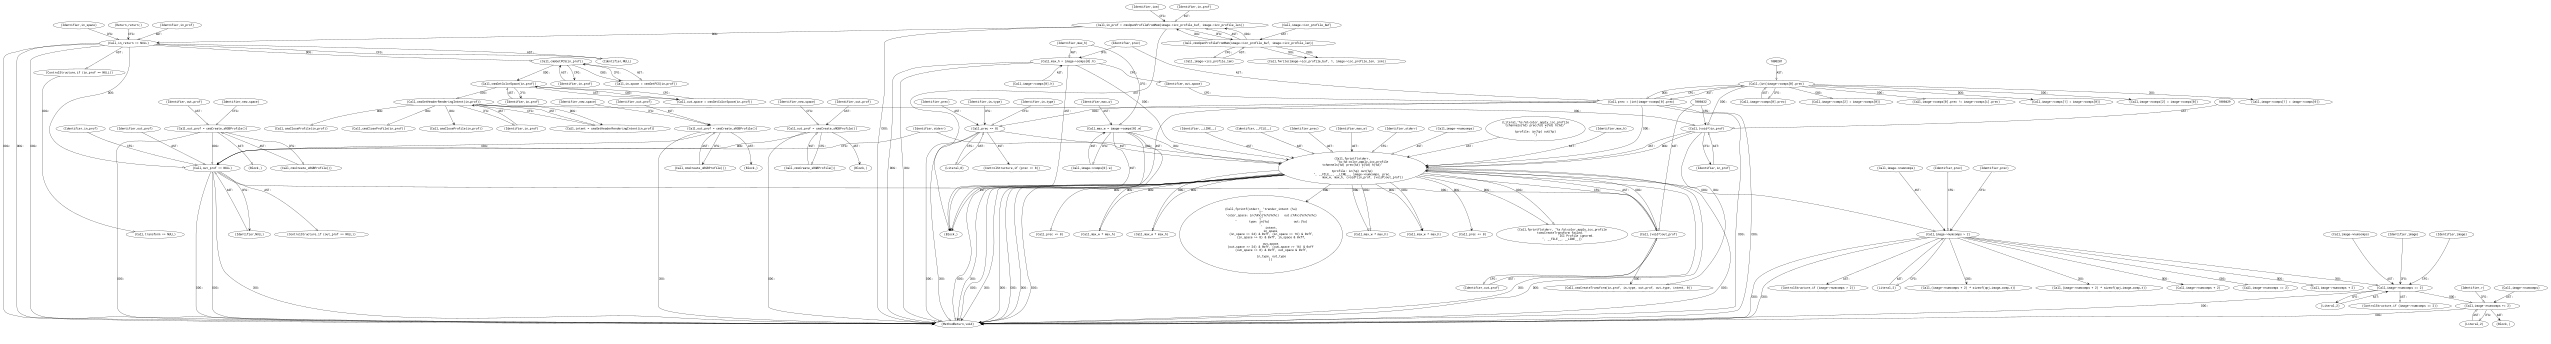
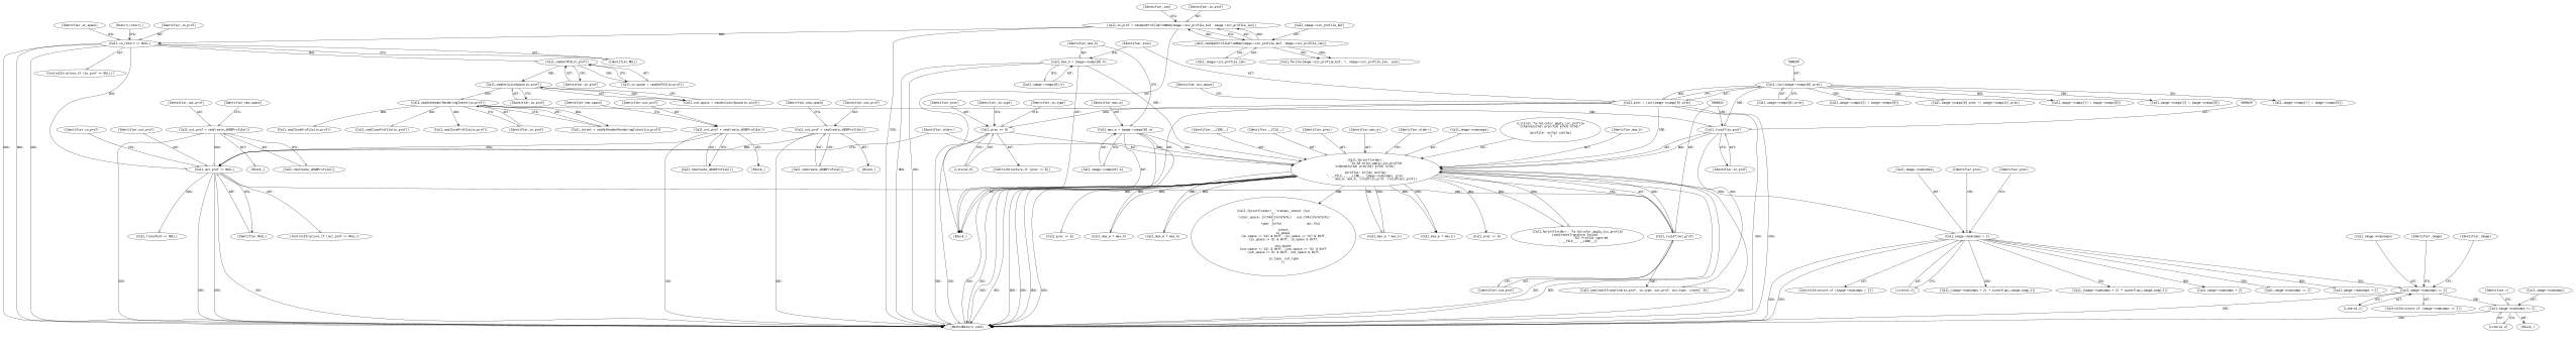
  digraph {
    fontname="Roboto Mono"
    node [fontname="Roboto Mono"]
    edge [arrowhead=onormal fontname="Roboto Mono"]
    n1 [label="(Call,image->numcomps == 2)"]
    n2 [label="(Call,image->numcomps += 2)"]
    n3 [label="(MethodReturn,void)"]
    n4 [label="(Literal,2)"]
    n5 [label="(ControlStructure,if (image->numcomps == 2))"]
    n6 [label="(Block,)"]
    n7 [label="(Literal,2)"]
    n8 [label="(Call,image->numcomps > 2)"]
    n9 [label="(ControlStructure,if (image->numcomps > 2))"]
    n10 [label="(Literal,2)"]
    n11 [label="(Call,(image->numcomps + 2) * sizeof(opj_image_comp_t))"]
    n12 [label="(Call,(image->numcomps + 2) * sizeof(opj_image_comp_t))"]
    n13 [label="(Call,image->numcomps + 2)"]
    n14 [label="(Call,image->numcomps == 2)"]
    n15 [label="(Call,image->numcomps + 2)"]
    n16 [label="(Call,fprintf(stderr,\n            \"%s:%d:color_apply_icc_profile\n\tchannels(%d) prec(%d) w(%d) h(%d)\"\n            \"\n\tprofile: in(%p) out(%p)\n\", __FILE__, __LINE__, image->numcomps, prec,\n            max_w, max_h, (void*)in_prof, (void*)out_prof))"]
    n17 [label="(Call,(void*)out_prof)"]
    n18 [label="(Call,prec <= 8)"]
    n19 [label="(Call,max_w * max_h)"]
    n20 [label="(Call,max_w * max_h)"]
    n21 [label="(Call,fprintf(stderr, \"\trender_intent (%u)\n\t\"\n            \"color_space: in(%#x)(%c%c%c%c)   out:(%#x)(%c%c%c%c)\n\t\"\n            \"       type: in(%u)              out:(%u)\n\",\n            intent,\n            in_space,\n            (in_space >> 24) & 0xff, (in_space >> 16) & 0xff,\n            (in_space >> 8) & 0xff, in_space & 0xff,\n\n            out_space,\n            (out_space >> 24) & 0xff, (out_space >> 16) & 0xff,\n            (out_space >> 8) & 0xff, out_space & 0xff,\n\n            in_type, out_type\n           ))"]
    n22 [label="(Call,max_w * max_h)"]
    n23 [label="(Call,max_w * max_h)"]
    n24 [label="(Block,)"]
    n25 [label="(Call,prec <= 8)"]
    n26 [label="(Call,fprintf(stderr, \"%s:%d:color_apply_icc_profile\n\tcmsCreateTransform failed. \"\n                \"ICC Profile ignored.\n\", __FILE__, __LINE__))"]
    n27 [label="(Call,cmsCreateTransform(in_prof, in_type, out_prof, out_type, intent, 0))"]
    n28 [label="(Identifier,out_prof)"]
    n29 [label="(Call,prec = (int)image->comps[0].prec)"]
    n30 [label="(Call,(int)image->comps[0].prec)"]
    n31 [label="(Call,prec <= 8)"]
    n32 [label="(Call,image->comps[2] = image->comps[0])"]
    n33 [label="(Call,image->comps[0].prec != image->comps[i].prec)"]
    n34 [label="(Call,image->comps[1] = image->comps[0])"]
    n35 [label="(Call,image->comps[2] = image->comps[0])"]
    n36 [label="(Call,image->comps[1] = image->comps[0])"]
    n37 [label="(Call,image->comps[0].prec)"]
    n38 [label="(Call,(void*)in_prof)"]
    n39 [label="(Literal,8)"]
    n40 [label="(ControlStructure,if (prec <= 8))"]
    n41 [label="(Call,max_w = image->comps[0].w)"]
    n42 [label="(Call,image->comps[0].w)"]
    n43 [label="(Call,max_h = image->comps[0].h)"]
    n44 [label="(Call,image->comps[0].h)"]
    n45 [label="(Identifier,in_prof)"]
    n46 [label="(Call,cmsGetHeaderRenderingIntent(in_prof))"]
    n47 [label="(Call,cmsCloseProfile(in_prof))"]
    n48 [label="(Call,cmsCloseProfile(in_prof))"]
    n49 [label="(Call,intent = cmsGetHeaderRenderingIntent(in_prof))"]
    n50 [label="(Identifier,in_prof)"]
    n51 [label="(Call,cmsCloseProfile(in_prof))"]
    n52 [label="(Call,cmsGetColorSpace(in_prof))"]
    n53 [label="(Identifier,in_prof)"]
    n54 [label="(Call,out_space = cmsGetColorSpace(in_prof))"]
    n55 [label="(Call,cmsGetPCS(in_prof))"]
    n56 [label="(Call,in_space = cmsGetPCS(in_prof))"]
    n57 [label="(Identifier,in_prof)"]
    n58 [label="(Call,in_return == NULL)"]
    n59 [label="(Call,out_prof == NULL)"]
    n60 [label="(ControlStructure,if (in_prof == NULL))"]
    n61 [label="(Identifier,NULL)"]
    n62 [label="(Identifier,NULL)"]
    n63 [label="(Call,transform == NULL)"]
    n64 [label="(ControlStructure,if (out_prof == NULL))"]
    n65 [label="(Call,in_prof = cmsOpenProfileFromMem(image->icc_profile_buf, image->icc_profile_len))"]
    n66 [label="(Call,cmsOpenProfileFromMem(image->icc_profile_buf, image->icc_profile_len))"]
    n67 [label="(Call,fwrite(image->icc_profile_buf, 1, image->icc_profile_len, icm))"]
    n68 [label="(Call,image->icc_profile_len)"]
    n69 [label="(Call,out_prof = cmsCreate_sRGBProfile())"]
    n70 [label="(Block,)"]
    n71 [label="(Call,cmsCreate_sRGBProfile())"]
    n72 [label="(Call,out_prof = cmsCreate_sRGBProfile())"]
    n73 [label="(Call,cmsCreate_sRGBProfile())"]
    n74 [label="(Block,)"]
    n75 [label="(Call,out_prof = cmsCreate_sRGBProfile())"]
    n76 [label="(Call,cmsCreate_sRGBProfile())"]
    n77 [label="(Block,)"]
    n78 [label="(Call,image->numcomps)"]
    n79 [label="(Identifier,in_space)"]
    n80 [label="(Call,image->numcomps)"]
    n81 [label="(Literal,\"%s:%d:color_apply_icc_profile\n\tchannels(%d) prec(%d) w(%d) h(%d)\"\n            \"\n\tprofile: in(%p) out(%p)\n\")"]
    n82 [label="(Identifier,max_h)"]
    n83 [label="(Identifier,max_h)"]
    n84 [label="(Identifier,r)"]
    n85 [label="(Identifier,image)"]
    n86 [label="(Identifier,in_prof)"]
    n87 [label="(Identifier,__LINE__)"]
    n88 [label="(Identifier,out_prof)"]
    n89 [label="(Identifier,image)"]
    n90 [label="(Identifier,stderr)"]
    n91 [label="(Identifier,in_type)"]
    n92 [label="(Identifier,in_type)"]
    n93 [label="(Identifier,max_w)"]
    n94 [label="(Identifier,new_space)"]
    n95 [label="(Identifier,__FILE__)"]
    n96 [label="(Return,return;)"]
    n97 [label="(Identifier,in_prof)"]
    n98 [label="(Identifier,prec)"]
    n99 [label="(Call,image->numcomps)"]
    n100 [label="(Identifier,out_prof)"]
    n101 [label="(Identifier,new_space)"]
    n102 [label="(Identifier,max_w)"]
    n103 [label="(Identifier,new_space)"]
    n104 [label="(Identifier,out_prof)"]
    n105 [label="(Identifier,prec)"]
    n106 [label="(Identifier,icm)"]
    n107 [label="(Identifier,out_prof)"]
    n108 [label="(Identifier,prec)"]
    n109 [label="(Identifier,out_space)"]
    n110 [label="(Identifier,prec)"]
    n111 [label="(Identifier,prec)"]
    n112 [label="(Call,image->icc_profile_buf)"]
    n113 [label="(Identifier,in_prof)"]
    n114 [label="(Identifier,stderr)"]
    n115 [label="(Call,image->numcomps)"]
    1000201
    1000429
    n118 [label=7000432]
    n1 -> n2 [label="DDG: "]
    n1 -> n3 [arrowhead=vee label="DDG: "]
    n1 -> n4 [arrowhead=vee label="CFG: "]
    n1 -> n5 [label="AST: "]
    n2 -> n3 [arrowhead=vee label="DDG: "]
    n2 -> n6 [arrowhead=vee label="AST: "]
    n2 -> n7 [label="CFG: "]
    n4 -> n1 [arrowhead=vee label="AST: "]
    n7 -> n2 [label="AST: "]
    n8 -> n1 [label="DDG: "]
    n8 -> n3 [arrowhead=vee label="DDG: "]
    n8 -> n3 [arrowhead=vee label="DDG: "]
    n8 -> n9 [arrowhead=vee label="AST: "]
    n8 -> n10 [label="CFG: "]
    n8 -> n11 [arrowhead=vee label="DDG: "]
    n8 -> n12 [arrowhead=vee label="DDG: "]
    n8 -> n13 [arrowhead=vee label="DDG: "]
    n8 -> n14 [label="DDG: "]
    n8 -> n15 [label="DDG: "]
    n10 -> n8 [label="AST: "]
    n16 -> n3 [arrowhead=vee label="DDG: "]
    n16 -> n3 [label="DDG: "]
    n16 -> n3 [arrowhead=vee label="DDG: "]
    n16 -> n3 [arrowhead=vee label="DDG: "]
    n16 -> n3 [label="DDG: "]
    n16 -> n3 [label="DDG: "]
    n16 -> n3 [label="DDG: "]
    n16 -> n3 [arrowhead=vee label="DDG: "]
    n16 -> n3 [label="DDG: "]
    n16 -> n8 [label="DDG: "]
    n16 -> n17 [label="CFG: "]
    n16 -> n18 [label="DDG: "]
    n16 -> n19 [label="DDG: "]
    n16 -> n19 [label="DDG: "]
    n16 -> n20 [label="DDG: "]
    n16 -> n20 [label="DDG: "]
    n16 -> n21 [arrowhead=vee label="DDG: "]
    n16 -> n22 [label="DDG: "]
    n16 -> n22 [label="DDG: "]
    n16 -> n23 [arrowhead=vee label="DDG: "]
    n16 -> n23 [arrowhead=vee label="DDG: "]
    n16 -> n24 [arrowhead=vee label="AST: "]
    n16 -> n25 [arrowhead=vee label="DDG: "]
    n16 -> n26 [label="DDG: "]
    n16 -> n26 [label="DDG: "]
    n17 -> n16 [arrowhead=vee label="AST: "]
    n17 -> n16 [label="DDG: "]
    n17 -> n27 [arrowhead=vee label="DDG: "]
    n17 -> n28 [label="CFG: "]
    n28 -> n17 [label="AST: "]
    n29 -> n3 [label="DDG: "]
    n29 -> n3 [label="DDG: "]
    n29 -> n16 [arrowhead=vee label="DDG: "]
    n29 -> n24 [label="AST: "]
    n29 -> n30 [label="CFG: "]
    n29 -> n31 [label="DDG: "]
    n30 -> n29 [label="AST: "]
    n30 -> n29 [label="DDG: "]
    n30 -> n32 [label="DDG: "]
    n30 -> n33 [label="DDG: "]
    n30 -> n34 [arrowhead=vee label="DDG: "]
    n30 -> n35 [arrowhead=vee label="DDG: "]
    n30 -> n36 [arrowhead=vee label="DDG: "]
    n30 -> n37 [label="CFG: "]
    n30 -> n38 [label="DDG: "]
    n31 -> n3 [label="DDG: "]
    n31 -> n3 [label="DDG: "]
    n31 -> n16 [label="DDG: "]
    n31 -> n39 [label="CFG: "]
    n31 -> n40 [arrowhead=vee label="AST: "]
    n37 -> n30 [label="AST: "]
    n38 -> n16 [label="AST: "]
    n38 -> n16 [arrowhead=vee label="DDG: "]
    n38 -> n27 [label="DDG: "]
    n38 -> n45 [arrowhead=vee label="CFG: "]
    n39 -> n31 [label="AST: "]
    n41 -> n3 [label="DDG: "]
    n41 -> n3 [arrowhead=vee label="DDG: "]
    n41 -> n16 [label="DDG: "]
    n41 -> n24 [arrowhead=vee label="AST: "]
    n41 -> n42 [label="CFG: "]
    n42 -> n41 [arrowhead=vee label="AST: "]
    n43 -> n3 [label="DDG: "]
    n43 -> n3 [arrowhead=vee label="DDG: "]
    n43 -> n16 [arrowhead=vee label="DDG: "]
    n43 -> n24 [arrowhead=vee label="AST: "]
-   n43 -> n109 [label="CFG: "]
+   n43 -> n44 [label="CFG: "]
    n44 -> n43 [arrowhead=vee label="AST: "]
    n45 -> n38 [label="AST: "]
    n46 -> n38 [label="DDG: "]
    n46 -> n47 [label="DDG: "]
    n46 -> n48 [arrowhead=vee label="DDG: "]
    n46 -> n49 [label="AST: "]
    n46 -> n49 [arrowhead=vee label="DDG: "]
    n46 -> n50 [label="CFG: "]
    n46 -> n51 [label="DDG: "]
    n49 -> n46 [arrowhead=vee label="CFG: "]
    n50 -> n46 [label="AST: "]
    n52 -> n46 [label="DDG: "]
    n52 -> n53 [arrowhead=vee label="CFG: "]
    n52 -> n54 [arrowhead=vee label="AST: "]
    n52 -> n54 [label="DDG: "]
    n53 -> n52 [label="AST: "]
    n54 -> n52 [arrowhead=vee label="CFG: "]
    n55 -> n52 [arrowhead=vee label="DDG: "]
    n55 -> n56 [label="AST: "]
    n55 -> n56 [arrowhead=vee label="DDG: "]
    n55 -> n57 [arrowhead=vee label="CFG: "]
    n56 -> n55 [arrowhead=vee label="CFG: "]
    n57 -> n55 [arrowhead=vee label="AST: "]
    n58 -> n3 [arrowhead=vee label="DDG: "]
    n58 -> n3 [arrowhead=vee label="DDG: "]
    n58 -> n3 [label="DDG: "]
    n58 -> n55 [label="DDG: "]
    n58 -> n59 [label="DDG: "]
    n58 -> n60 [label="AST: "]
    n58 -> n61 [label="CFG: "]
    n59 -> n3 [label="DDG: "]
    n59 -> n3 [arrowhead=vee label="DDG: "]
    n59 -> n3 [arrowhead=vee label="DDG: "]
    n59 -> n17 [label="DDG: "]
    n59 -> n62 [arrowhead=vee label="CFG: "]
-   n60 -> n63 [label="DDG: "]
+   n59 -> n63 [label="DDG: "]
    n59 -> n64 [label="AST: "]
    n61 -> n58 [label="AST: "]
    n62 -> n59 [label="AST: "]
    n65 -> n3 [label="DDG: "]
    n65 -> n24 [arrowhead=vee label="AST: "]
    n65 -> n58 [arrowhead=vee label="DDG: "]
    n65 -> n66 [arrowhead=vee label="CFG: "]
    n66 -> n65 [label="AST: "]
    n66 -> n65 [arrowhead=vee label="DDG: "]
    n66 -> n65 [arrowhead=vee label="DDG: "]
    n66 -> n67 [arrowhead=vee label="DDG: "]
    n66 -> n67 [arrowhead=vee label="DDG: "]
    n66 -> n68 [label="CFG: "]
    n68 -> n66 [label="AST: "]
    n69 -> n3 [arrowhead=vee label="DDG: "]
    n69 -> n59 [label="DDG: "]
    n69 -> n70 [label="AST: "]
    n69 -> n71 [label="CFG: "]
    n71 -> n69 [label="AST: "]
    n72 -> n3 [arrowhead=vee label="DDG: "]
    n72 -> n59 [arrowhead=vee label="DDG: "]
    n72 -> n73 [arrowhead=vee label="CFG: "]
    n72 -> n74 [arrowhead=vee label="AST: "]
    n73 -> n72 [label="AST: "]
    n75 -> n3 [label="DDG: "]
    n75 -> n59 [label="DDG: "]
    n75 -> n76 [label="CFG: "]
    n75 -> n77 [arrowhead=vee label="AST: "]
    n76 -> n75 [label="AST: "]
    n78 -> n8 [arrowhead=vee label="AST: "]
    n79 -> n58 [label="CFG: "]
    n80 -> n1 [arrowhead=vee label="AST: "]
    n81 -> n16 [arrowhead=vee label="AST: "]
    n82 -> n41 [label="CFG: "]
    n82 -> n43 [label="AST: "]
    n83 -> n16 [arrowhead=vee label="AST: "]
    n84 -> n2 [label="CFG: "]
    n85 -> n1 [arrowhead=vee label="CFG: "]
    n86 -> n59 [label="CFG: "]
    n87 -> n16 [arrowhead=vee label="AST: "]
    n88 -> n75 [arrowhead=vee label="AST: "]
    n89 -> n1 [arrowhead=vee label="CFG: "]
    n90 -> n16 [arrowhead=vee label="AST: "]
    n90 -> n59 [arrowhead=vee label="CFG: "]
    n91 -> n31 [arrowhead=vee label="CFG: "]
    n92 -> n31 [label="CFG: "]
    n93 -> n41 [arrowhead=vee label="AST: "]
    n94 -> n75 [label="CFG: "]
    n95 -> n16 [label="AST: "]
    n96 -> n58 [arrowhead=vee label="CFG: "]
    n97 -> n58 [label="AST: "]
    n98 -> n16 [label="AST: "]
    n99 -> n2 [arrowhead=vee label="AST: "]
    n100 -> n72 [arrowhead=vee label="AST: "]
    n101 -> n69 [label="CFG: "]
    n102 -> n16 [arrowhead=vee label="AST: "]
    n103 -> n72 [arrowhead=vee label="CFG: "]
    n104 -> n59 [label="AST: "]
    n105 -> n8 [label="CFG: "]
    n106 -> n65 [arrowhead=vee label="CFG: "]
    n107 -> n69 [label="AST: "]
    n108 -> n29 [label="AST: "]
    n108 -> n43 [arrowhead=vee label="CFG: "]
    n109 -> n29 [label="CFG: "]
    n110 -> n31 [arrowhead=vee label="AST: "]
    n111 -> n8 [arrowhead=vee label="CFG: "]
    n112 -> n66 [arrowhead=vee label="AST: "]
    n113 -> n65 [label="AST: "]
    n114 -> n16 [label="CFG: "]
    n115 -> n16 [label="AST: "]
    1000201 -> n30 [label="AST: "]
    1000429 -> n38 [label="AST: "]
    n118 -> n17 [label="AST: "]
    n118 -> n38 [arrowhead=vee label="CFG: "]
  }
